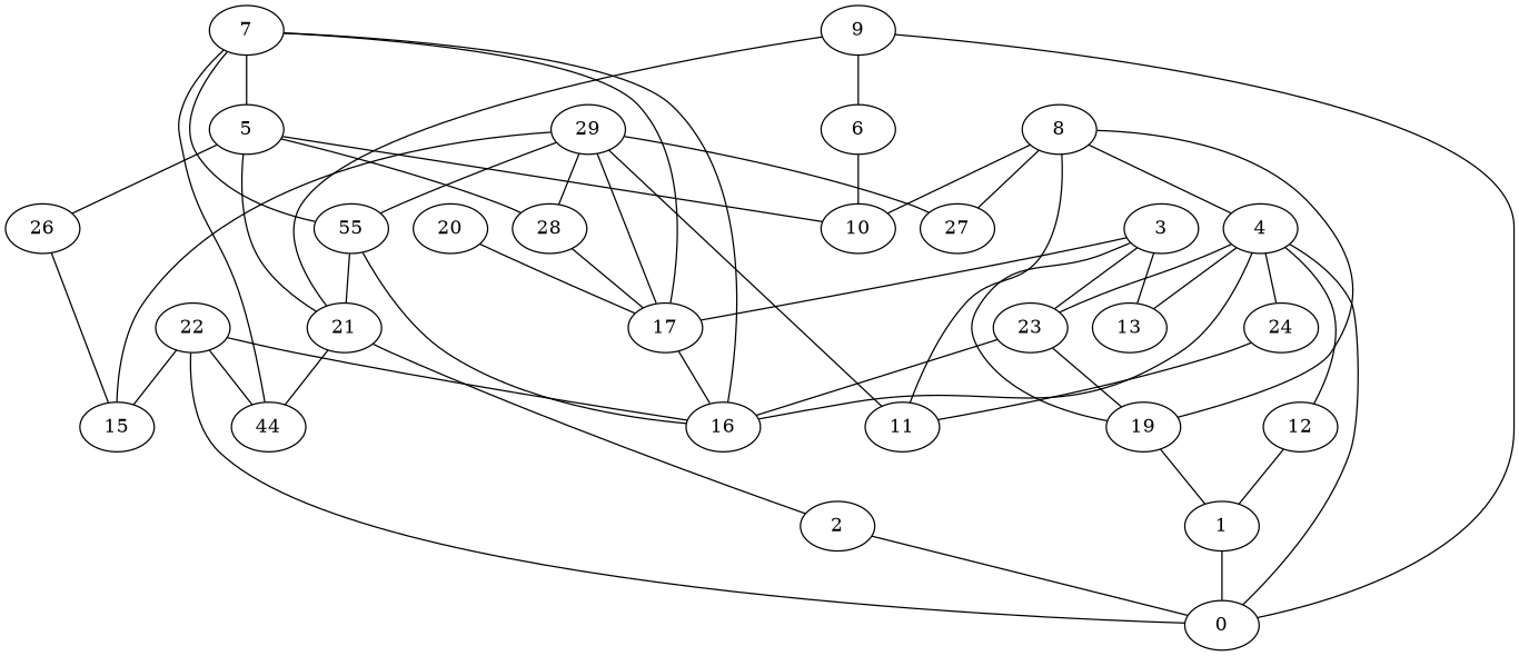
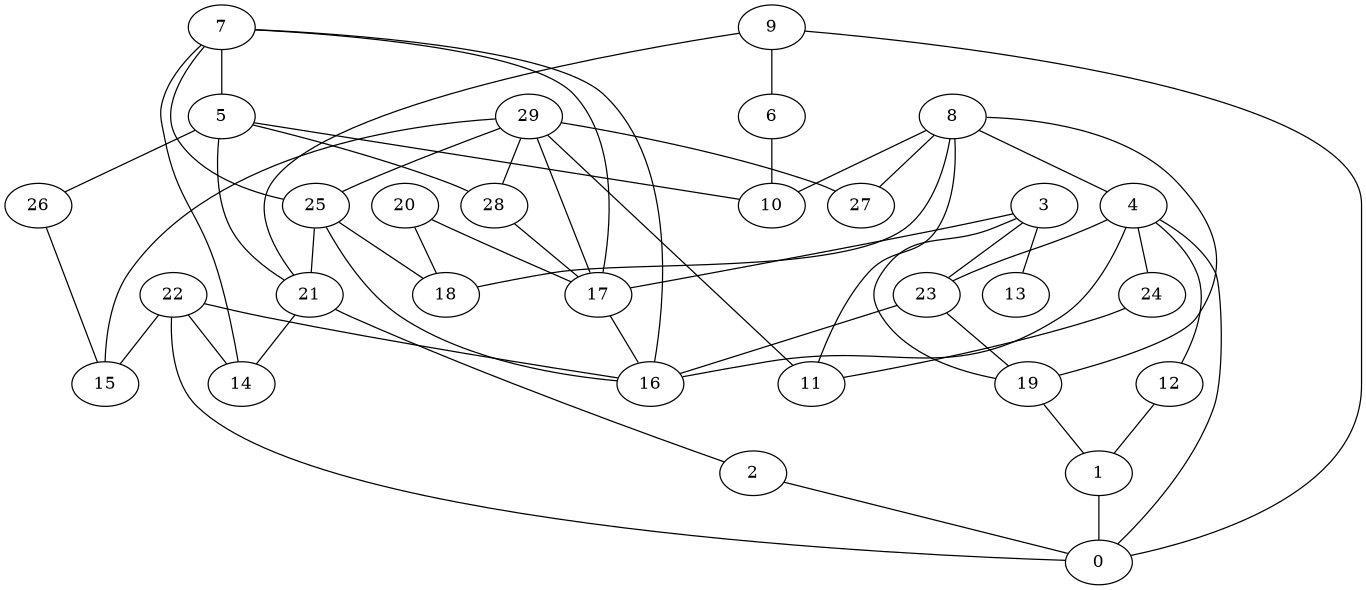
  digraph {
    edge [color=black dir=none]
    22
    16
    15
    0
-   14 [label=44]
+   14
    1
    9
    6
    21
    10
    2
    29
-   25 [label=55]
+   25
    11
    17
    28
    27
+   18
    20
    26
    7
    5
    8
    19
    4
    12
    24
    23
    13
    3
    subgraph sub_1 {
      22
      16
      15
      0
      14
      1
      9
      6
      21
      10
      2
      29
      25
      11
      17
      28
      27
+     18
      20
      26
      7
      5
      8
      19
      4
      12
      24
      23
      13
      3
    }
    22 -> 16
    22 -> 15
    22 -> 0
    22 -> 14
    1 -> 0
    9 -> 0
    9 -> 6
    9 -> 21
    6 -> 10
    21 -> 14
    21 -> 2
    2 -> 0
    29 -> 15
    29 -> 25
    29 -> 11
    29 -> 17
    29 -> 28
    29 -> 27
    25 -> 16
    25 -> 21
+   25 -> 18
    17 -> 16
    28 -> 17
    20 -> 17
+   20 -> 18
    26 -> 15
    7 -> 16
    7 -> 14
    7 -> 25
    7 -> 17
    7 -> 5
    5 -> 21
    5 -> 10
    5 -> 28
    5 -> 26
    8 -> 10
    8 -> 11
    8 -> 27
+   8 -> 18
    8 -> 19
    8 -> 4
    19 -> 1
    4 -> 16
    4 -> 0
    4 -> 12
    4 -> 24
    4 -> 23
-   4 -> 13
    12 -> 1
    24 -> 11
    23 -> 16
    23 -> 19
    3 -> 17
    3 -> 19
    3 -> 23
    3 -> 13
  }
